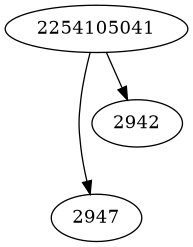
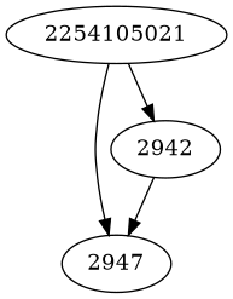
  strict digraph {
    n1 [label=2947]
-   2254105041
+   2254105041 [label=2254105021]
    2942
    2254105041 -> n1
    2254105041 -> 2942
+   2942 -> n1
  }
